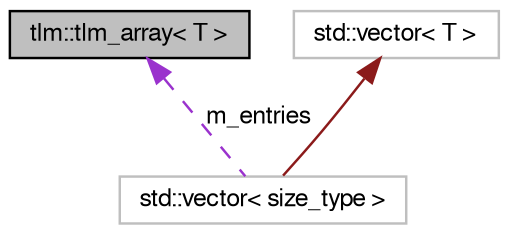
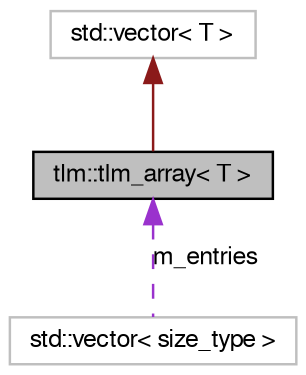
  digraph {
    node [color=grey75 fillcolor=white fontname=FreeSans fontsize=10 shape=record style=filled]
    edge [dir=back fontname=FreeSans fontsize=10 labelfontname=FreeSans labelfontsize=10]
    n1 [color=black fillcolor=grey75 fontcolor=black height=0.2 label="tlm::tlm_array\< T \>" width=0.4]
    n2 [height=0.2 label="std::vector\< size_type \>" width=0.4]
    n3 [height=0.2 label="std::vector\< T \>" width=0.4]
    n1 -> n2 [color=darkorchid3 label=m_entries style=dashed]
-   n3 -> n2 [color=firebrick4 style=solid]
+   n3 -> n1 [color=firebrick4 style=solid]
  }
